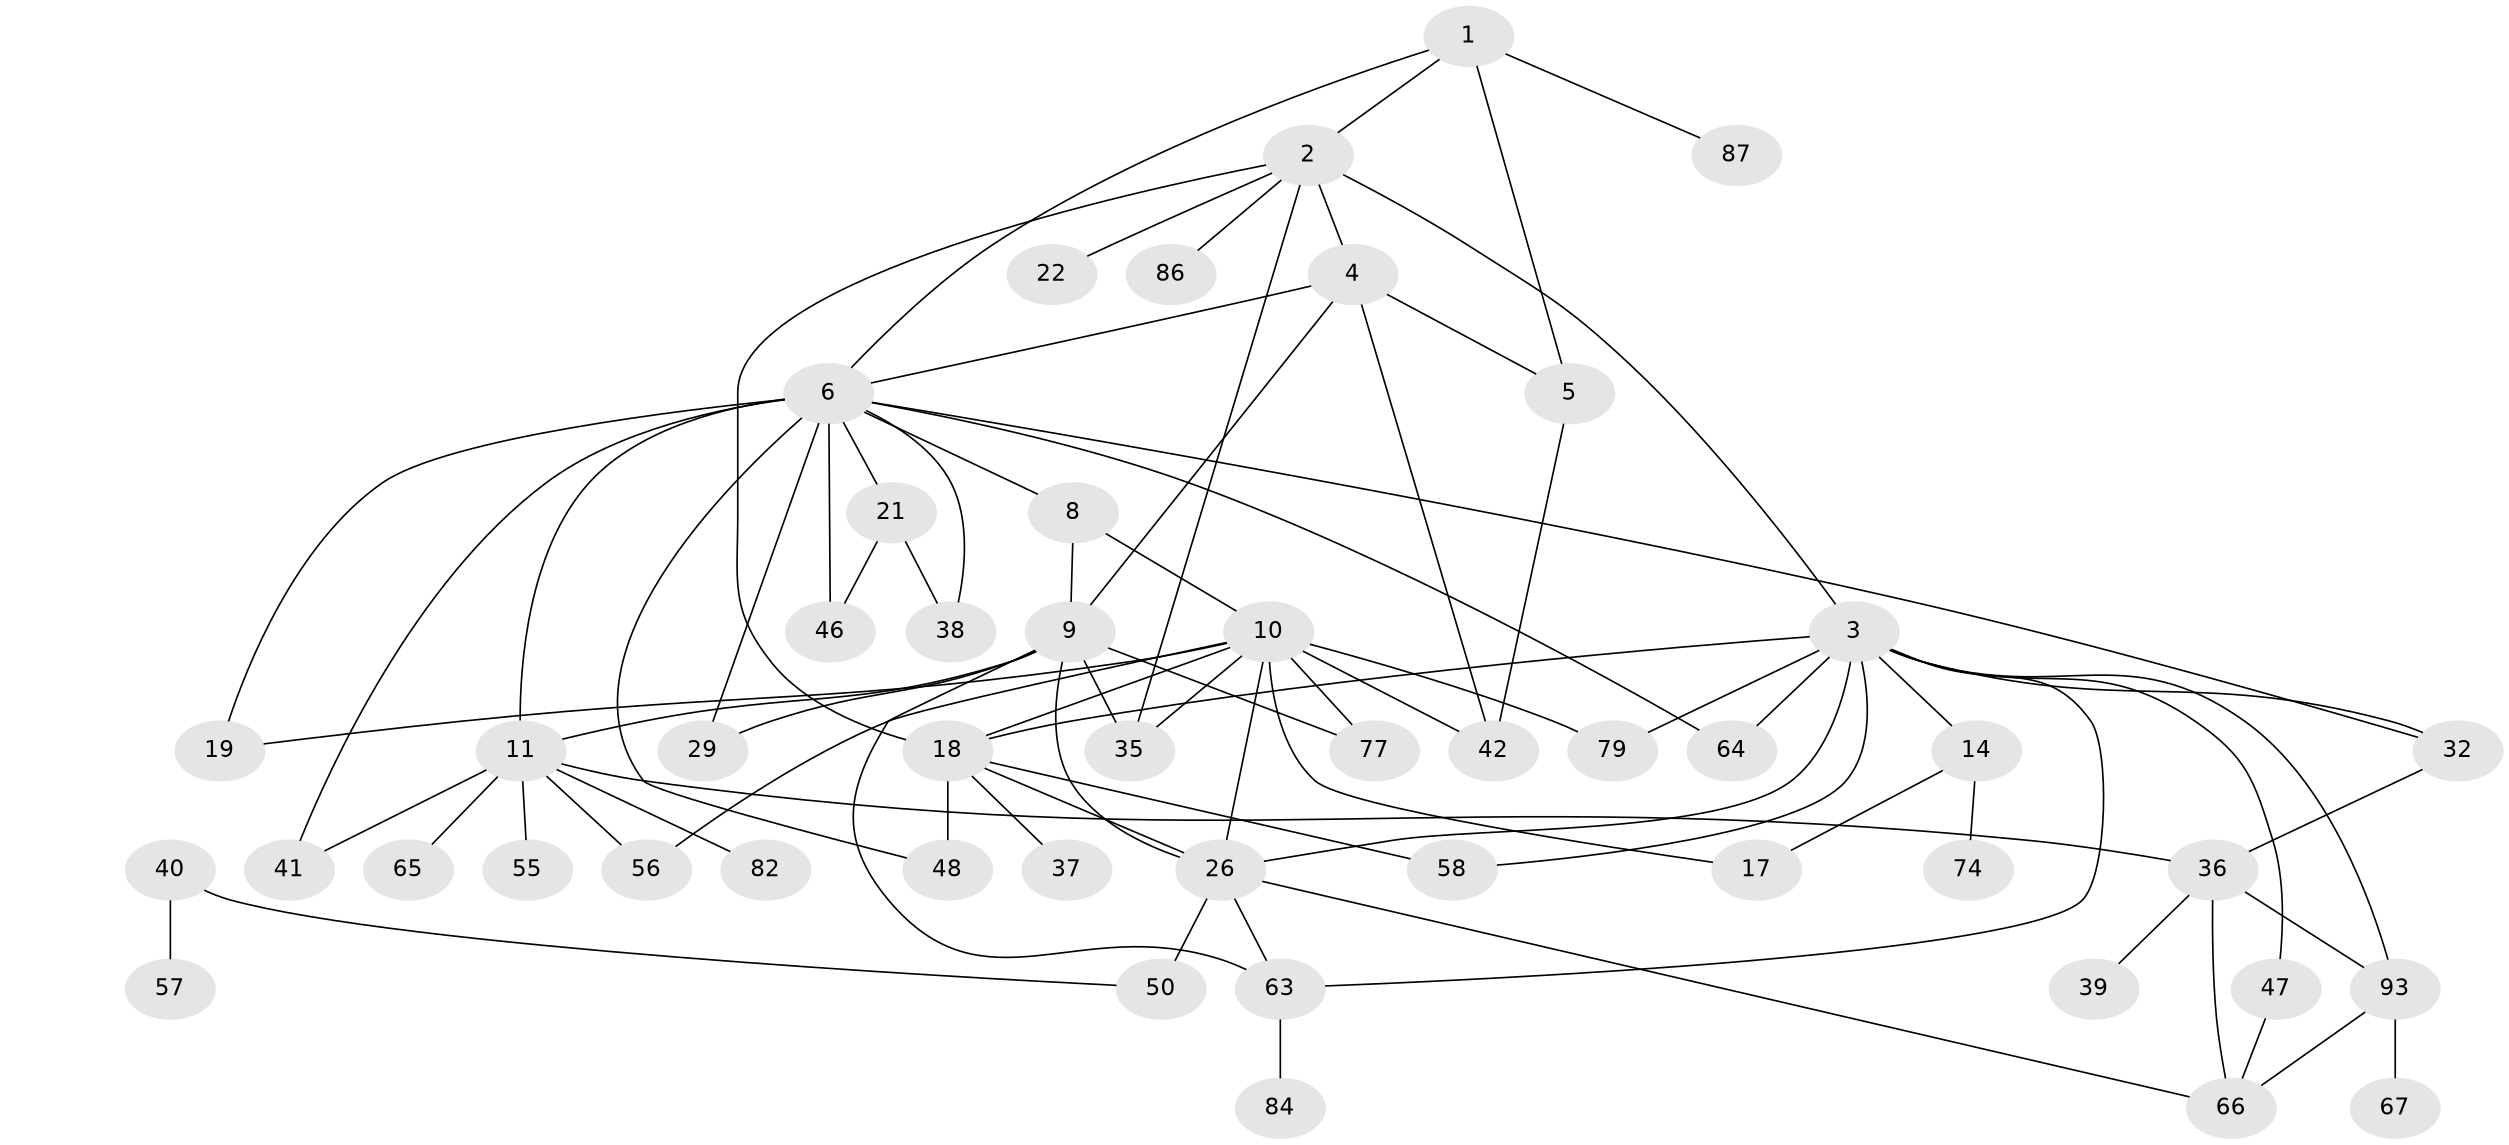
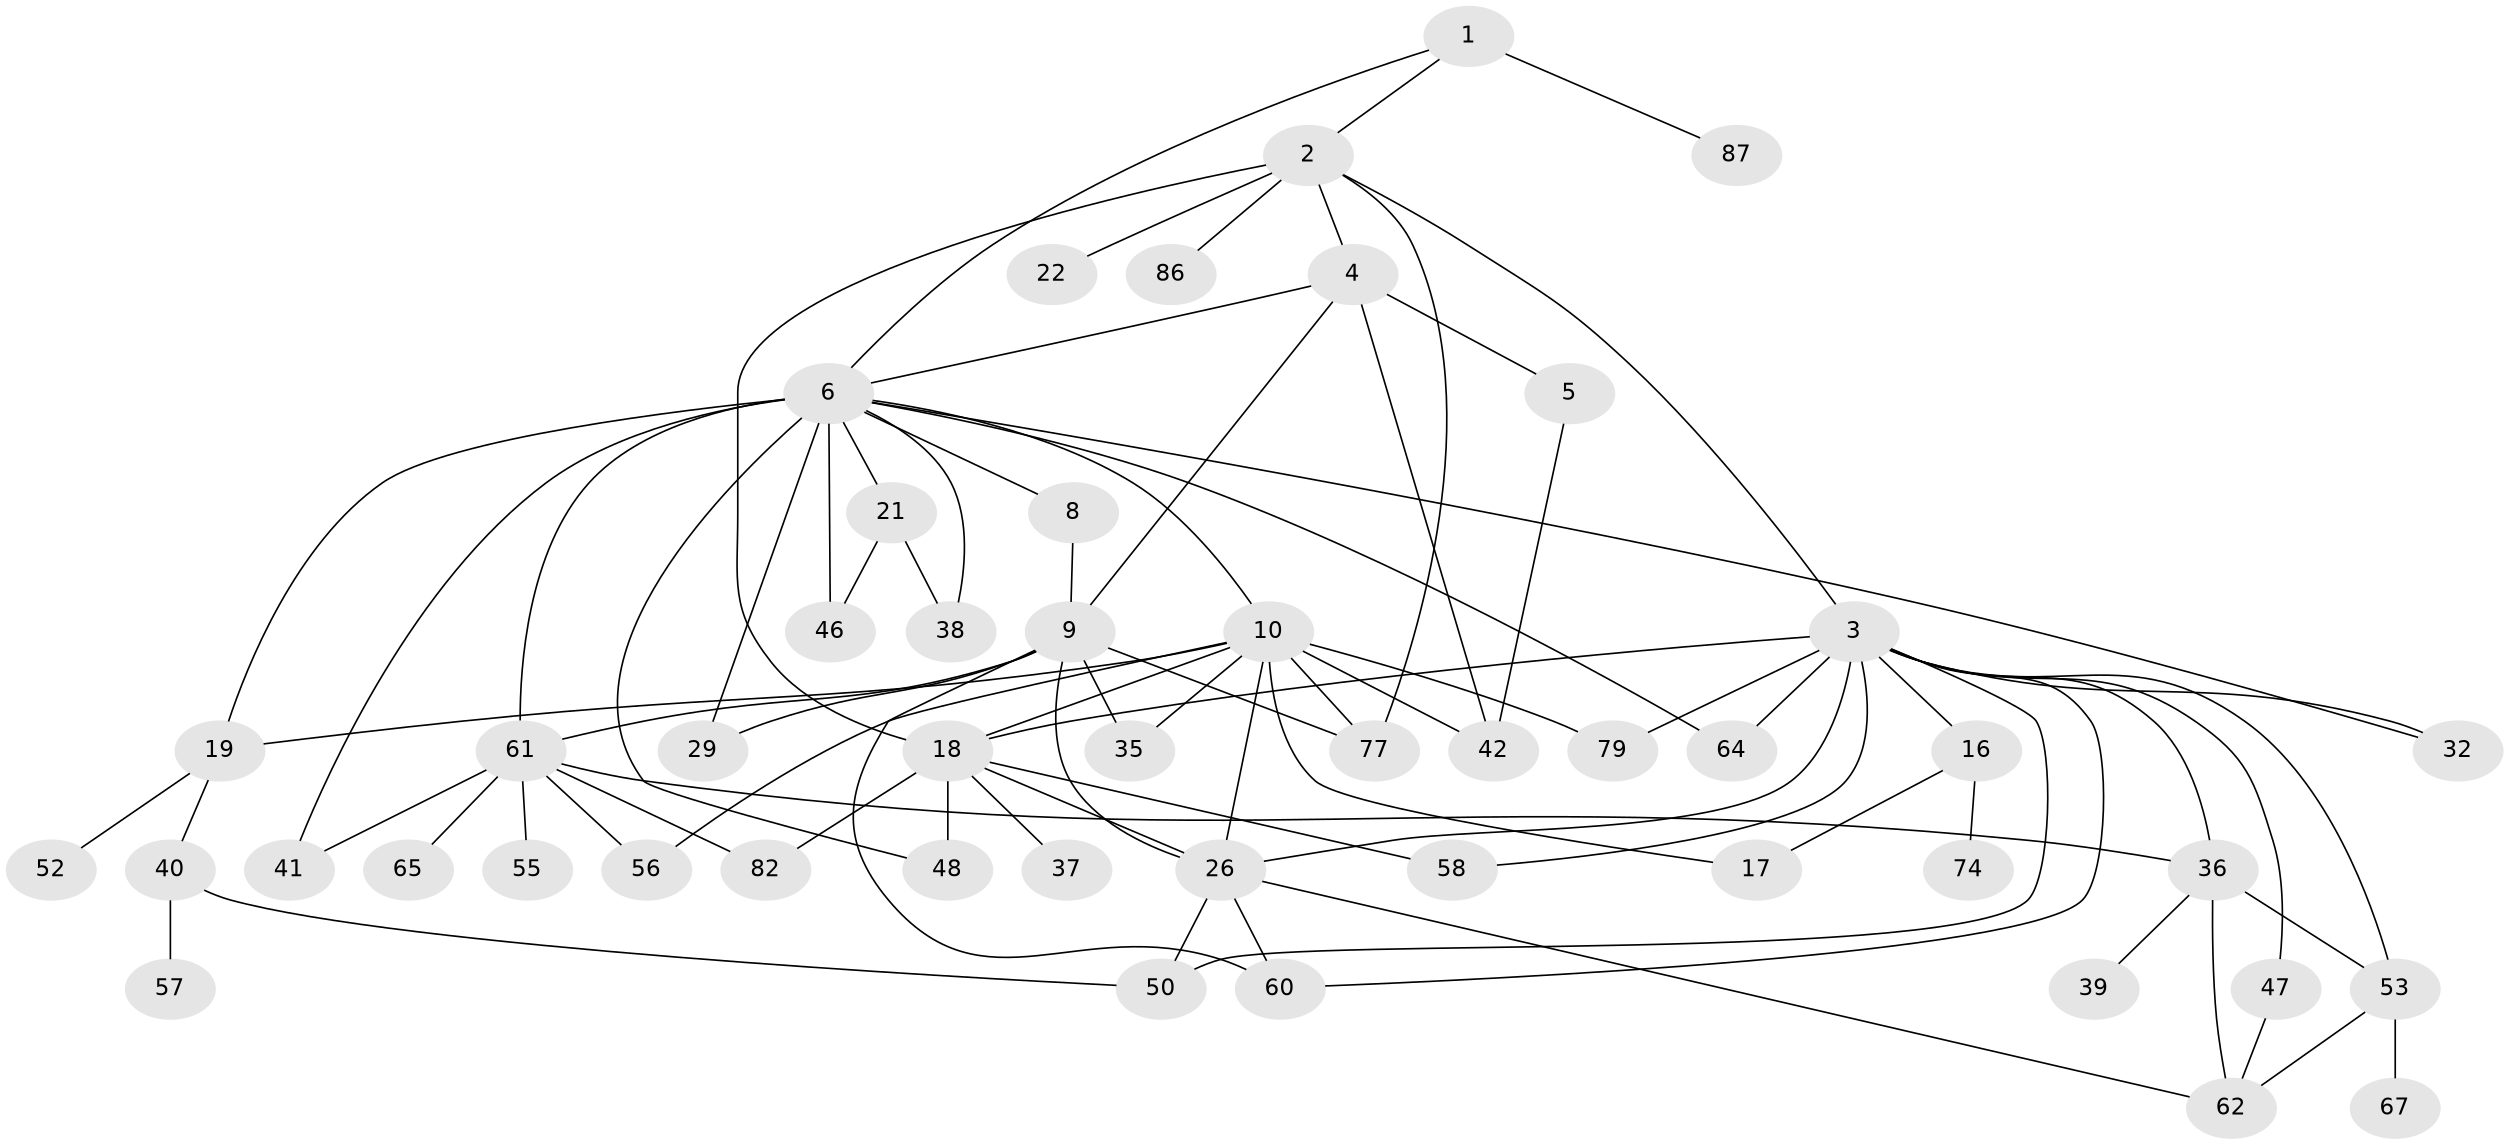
  graph {
    fontname="DejaVu Sans"
    node [color=gray90 fontname="DejaVu Sans" style=filled]
    edge [fontname="DejaVu Sans"]
    1
    2
    5 [super="+31+28"]
    6 [super="+68+12"]
    87
    3 [super="+91+45+20+14"]
    4 [super="+7+72"]
    18 [super="+25"]
    22
    35 [super="+59"]
    86
    42 [super="+61+71"]
    29
    32 [super="+85"]
    64
    8 [super="+94"]
-   11 [super="+90+23"]
+   11 [super="+90+23" label=61]
    19 [super="+43+88"]
    21 [super="+76+75"]
    38 [super="+54+99"]
    41
    48
-   16 [label=14]
+   16
    26 [super="+44"]
    36 [super="+83"]
    47 [super="+63"]
    50
-   53 [label=93]
+   53
    58 [super="+69"]
-   60 [label=63]
+   60
    79
    9 [super="+73"]
    82
    37
    17
    74
-   62 [super="+95" label=66]
+   62 [super="+95"]
    39
    67
-   84
    77
    10 [super="+70+89"]
    56
    55
    65
    40
+   52 [super="+98"]
    46
    57
    1 -- 2
-   1 -- 5
    1 -- 6
    1 -- 87
    2 -- 3
    2 -- 4
    2 -- 18
    2 -- 22
-   2 -- 35
+   2 -- 77
    2 -- 86
    5 -- 42
    6 -- 29 [weight=2]
    6 -- 32
    6 -- 64
    6 -- 8
    6 -- 11
    6 -- 19
    6 -- 21
    6 -- 38
    6 -- 41
    6 -- 48 [weight=3]
    3 -- 18
    3 -- 32
    3 -- 64
    3 -- 16
    3 -- 26
-   32 -- 36
+   3 -- 36
    3 -- 47
+   3 -- 50
    3 -- 53
    3 -- 58
    3 -- 60
    3 -- 79
    4 -- 5 [weight=3]
    4 -- 6
    4 -- 42
    4 -- 9
    18 -- 48
    18 -- 26
    18 -- 58
+   18 -- 82
    18 -- 37
    8 -- 9
-   8 -- 10
+   6 -- 10
    11 -- 41
    11 -- 36
    11 -- 82
    11 -- 56
    11 -- 55
    11 -- 65
+   19 -- 40
+   19 -- 52
    21 -- 38
    21 -- 46
    16 -- 17
    16 -- 74
    26 -- 50
    26 -- 60
    26 -- 62
    36 -- 53
    36 -- 62
    36 -- 39
    47 -- 62
    53 -- 62
    53 -- 67
-   60 -- 84
    9 -- 35
    9 -- 29
    9 -- 11
    9 -- 26
    9 -- 60
    9 -- 77
    10 -- 18
    10 -- 35
    10 -- 42
    10 -- 19
    10 -- 26
    10 -- 79
    10 -- 17
    10 -- 77
    10 -- 56
    40 -- 50
    40 -- 57
    46 -- 6
  }
